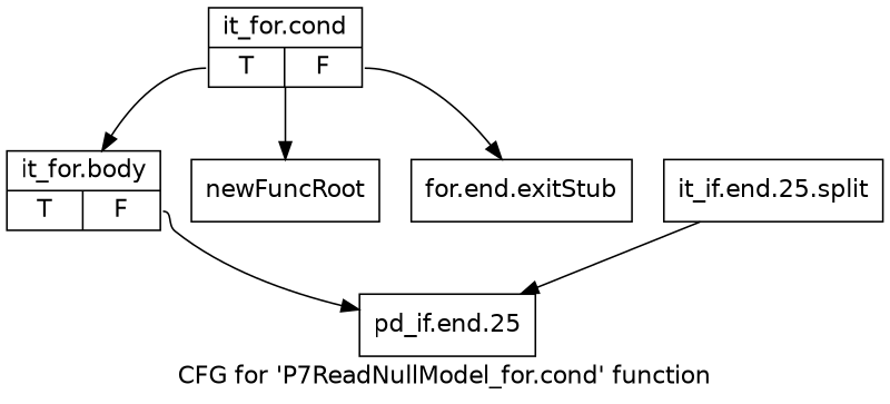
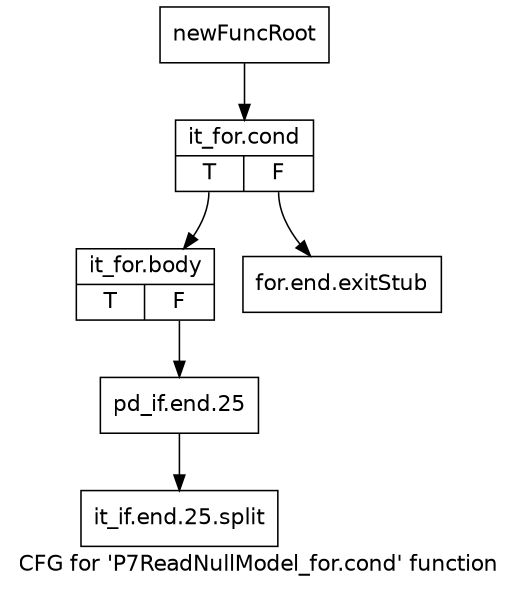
  digraph {
    fontname="DejaVu Sans"
    label="CFG for 'P7ReadNullModel_for.cond' function"
    node [fontname="DejaVu Sans" shape=record]
    edge [fontname="DejaVu Sans"]
    n1 [label="{newFuncRoot}"]
    n2 [label="{it_for.cond|{<s0>T|<s1>F}}"]
    n3 [label="{for.end.exitStub}"]
    n4 [label="{it_for.body|{<s0>T|<s1>F}}"]
    n5 [label="{pd_if.end.25}"]
    n6 [label="{it_if.end.25.split}"]
-   n2 -> n1
+   n1 -> n2
    n2 -> n3 [tailport=s1]
    n2 -> n4 [tailport=s0]
    n4 -> n5 [tailport=s1]
-   n6 -> n5
+   n5 -> n6
  }
